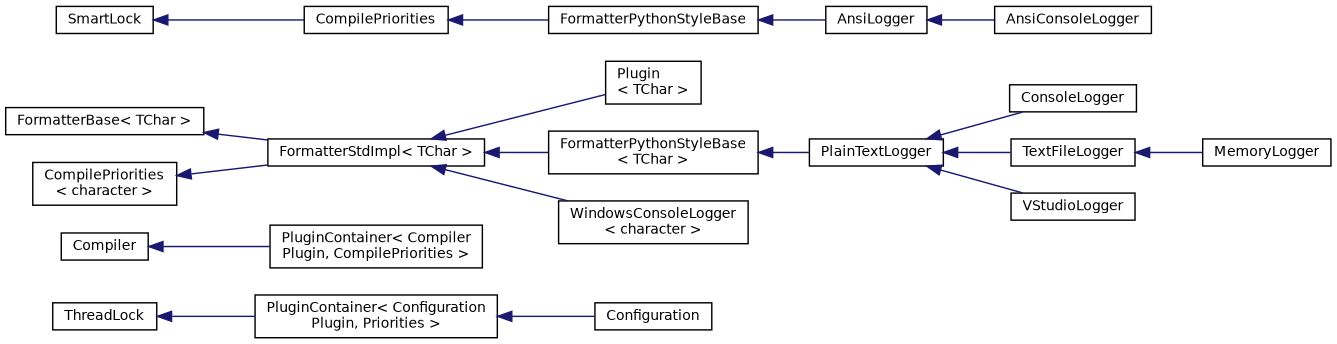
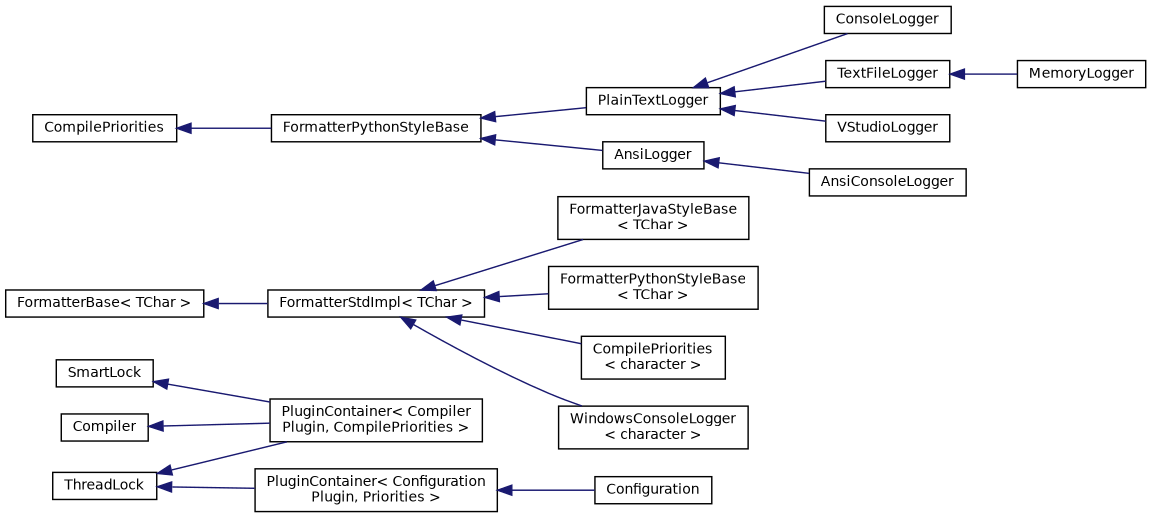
  digraph {
    rankdir=LR
    node [color=black fillcolor=white fontname=Helvetica fontsize=10 shape=record style=filled]
    edge [color=midnightblue dir=back fontname=Helvetica fontsize=10 labelfontname=Helvetica labelfontsize=10 style=solid]
    n1 [height=0.2 label=ThreadLock width=0.4]
    n2 [height=0.2 label="PluginContainer\< Compiler\lPlugin, CompilePriorities \>" width=0.4]
    n3 [height=0.2 label="PluginContainer\< Configuration\lPlugin, Priorities \>" width=0.4]
    n4 [height=0.2 label="FormatterBase\< TChar \>" width=0.4]
    n5 [height=0.2 label="FormatterStdImpl\< TChar \>" width=0.4]
    n6 [height=0.2 label=SmartLock width=0.4]
    n7 [height=0.2 label=CompilePriorities width=0.4]
    n8 [height=0.2 label=Configuration width=0.4]
-   n9 [height=0.2 label="Plugin\l\< TChar \>" width=0.4]
+   n9 [height=0.2 label="FormatterJavaStyleBase\l\< TChar \>" width=0.4]
    n10 [height=0.2 label="FormatterPythonStyleBase\l\< TChar \>" width=0.4]
    n11 [height=0.2 label="CompilePriorities\l\< character \>" width=0.4]
    n12 [height=0.2 label="WindowsConsoleLogger\l\< character \>" width=0.4]
    n13 [height=0.2 label=FormatterPythonStyleBase width=0.4]
    n14 [height=0.2 label=PlainTextLogger width=0.4]
    n15 [height=0.2 label=AnsiLogger width=0.4]
    n16 [height=0.2 label=ConsoleLogger width=0.4]
    n17 [height=0.2 label=TextFileLogger width=0.4]
    n18 [height=0.2 label=VStudioLogger width=0.4]
    n19 [height=0.2 label=AnsiConsoleLogger width=0.4]
    n20 [height=0.2 label=MemoryLogger width=0.4]
    n21 [height=0.2 label=Compiler width=0.4]
+   n1 -> n2
    n1 -> n3
    n3 -> n8
    n4 -> n5
    n5 -> n9
    n5 -> n10
-   n11 -> n5
+   n5 -> n11
    n5 -> n12
-   n6 -> n7
+   n6 -> n2
    n7 -> n13
-   n10 -> n14
+   n13 -> n14
    n13 -> n15
    n14 -> n16
    n14 -> n17
    n14 -> n18
    n15 -> n19
    n17 -> n20
    n21 -> n2
  }
